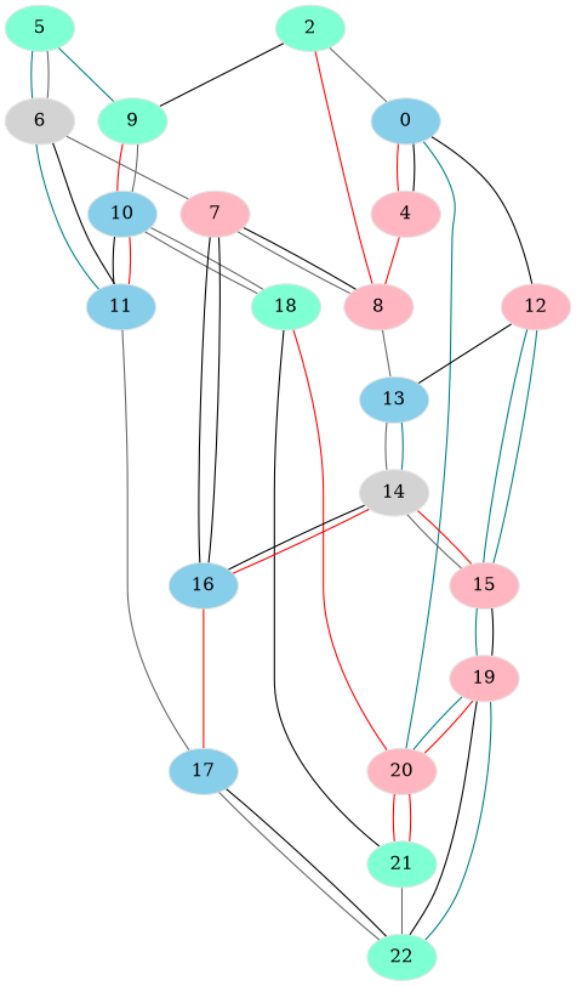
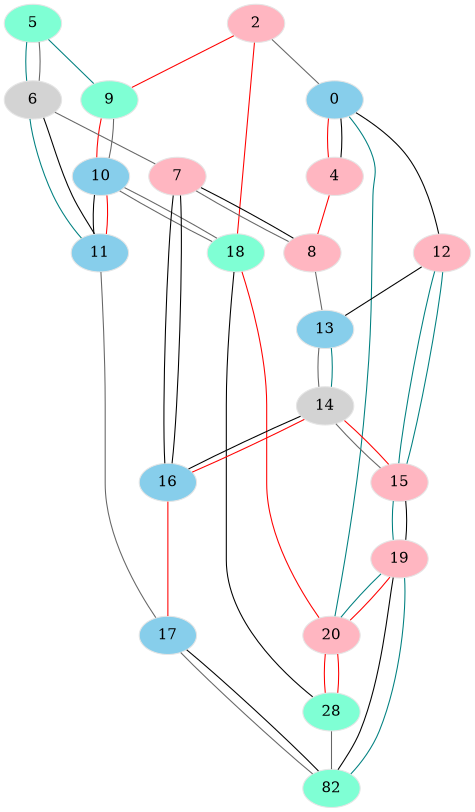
  graph {
    node [color=gray90 fillcolor=lightpink style=filled]
    edge [color=red]
    n1 [fillcolor=skyblue label=0]
-   2 [fillcolor=aquamarine]
+   2
    9 [fillcolor=aquamarine]
    18 [fillcolor=aquamarine]
    5 [fillcolor=aquamarine]
    6 [fillcolor=lightgrey]
    4
    12
    20
    10 [fillcolor=skyblue]
-   21 [fillcolor=aquamarine]
+   21 [fillcolor=aquamarine label=28]
    8
    13 [fillcolor=skyblue]
    15
    7
    11 [fillcolor=skyblue]
    16 [fillcolor=skyblue]
    17 [fillcolor=skyblue]
    14 [fillcolor=lightgrey]
-   22 [fillcolor=aquamarine]
+   22 [fillcolor=aquamarine label=82]
    19
    n1 -- 4
    n1 -- 4 [color=black]
    n1 -- 12 [color=black]
    n1 -- 20 [color=teal]
    2 -- n1 [color=gray40]
-   2 -- 9 [color=black]
-   2 -- 8
+   2 -- 9
+   2 -- 18
    9 -- 10
    9 -- 10 [color=gray40]
    18 -- 20
    18 -- 21 [color=black]
    5 -- 9 [color=teal]
    5 -- 6 [color=teal]
    5 -- 6 [color=gray40]
    6 -- 7 [color=gray40]
    6 -- 11 [color=teal]
    6 -- 11 [color=black]
    4 -- 8
    12 -- 13 [color=black]
    12 -- 15 [color=teal]
    12 -- 15 [color=teal]
    20 -- 21
    20 -- 21
    10 -- 18 [color=gray40]
    10 -- 18 [color=gray40]
    10 -- 11 [color=black]
    10 -- 11
    21 -- 22 [color=gray40]
    8 -- 13 [color=gray40]
    13 -- 14 [color=gray40]
    13 -- 14 [color=teal]
    15 -- 19 [color=teal]
    15 -- 19 [color=black]
    7 -- 8 [color=gray40]
    7 -- 8 [color=black]
    7 -- 16 [color=black]
    7 -- 16 [color=black]
    11 -- 17 [color=gray40]
    16 -- 17
    17 -- 22 [color=gray40]
    17 -- 22 [color=black]
    14 -- 15 [color=gray40]
    14 -- 15
    14 -- 16 [color=black]
    14 -- 16
    19 -- 20 [color=teal]
    19 -- 20
    19 -- 22 [color=black]
    19 -- 22 [color=teal]
  }
